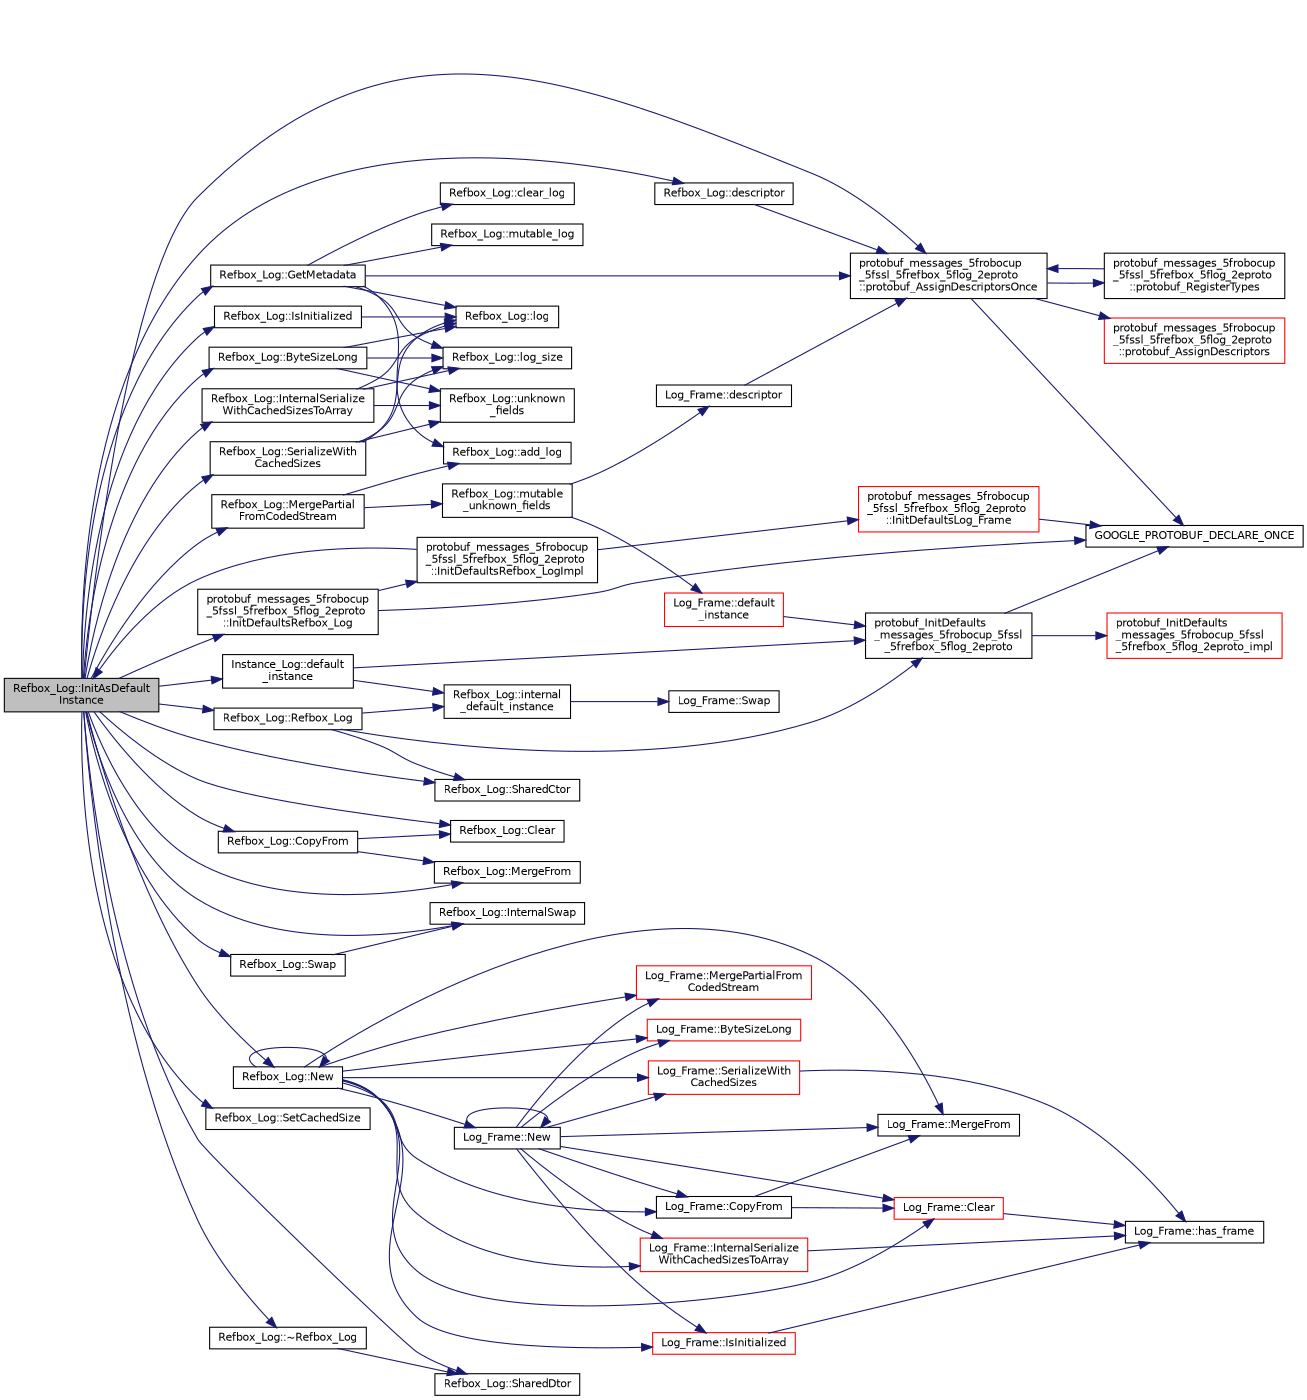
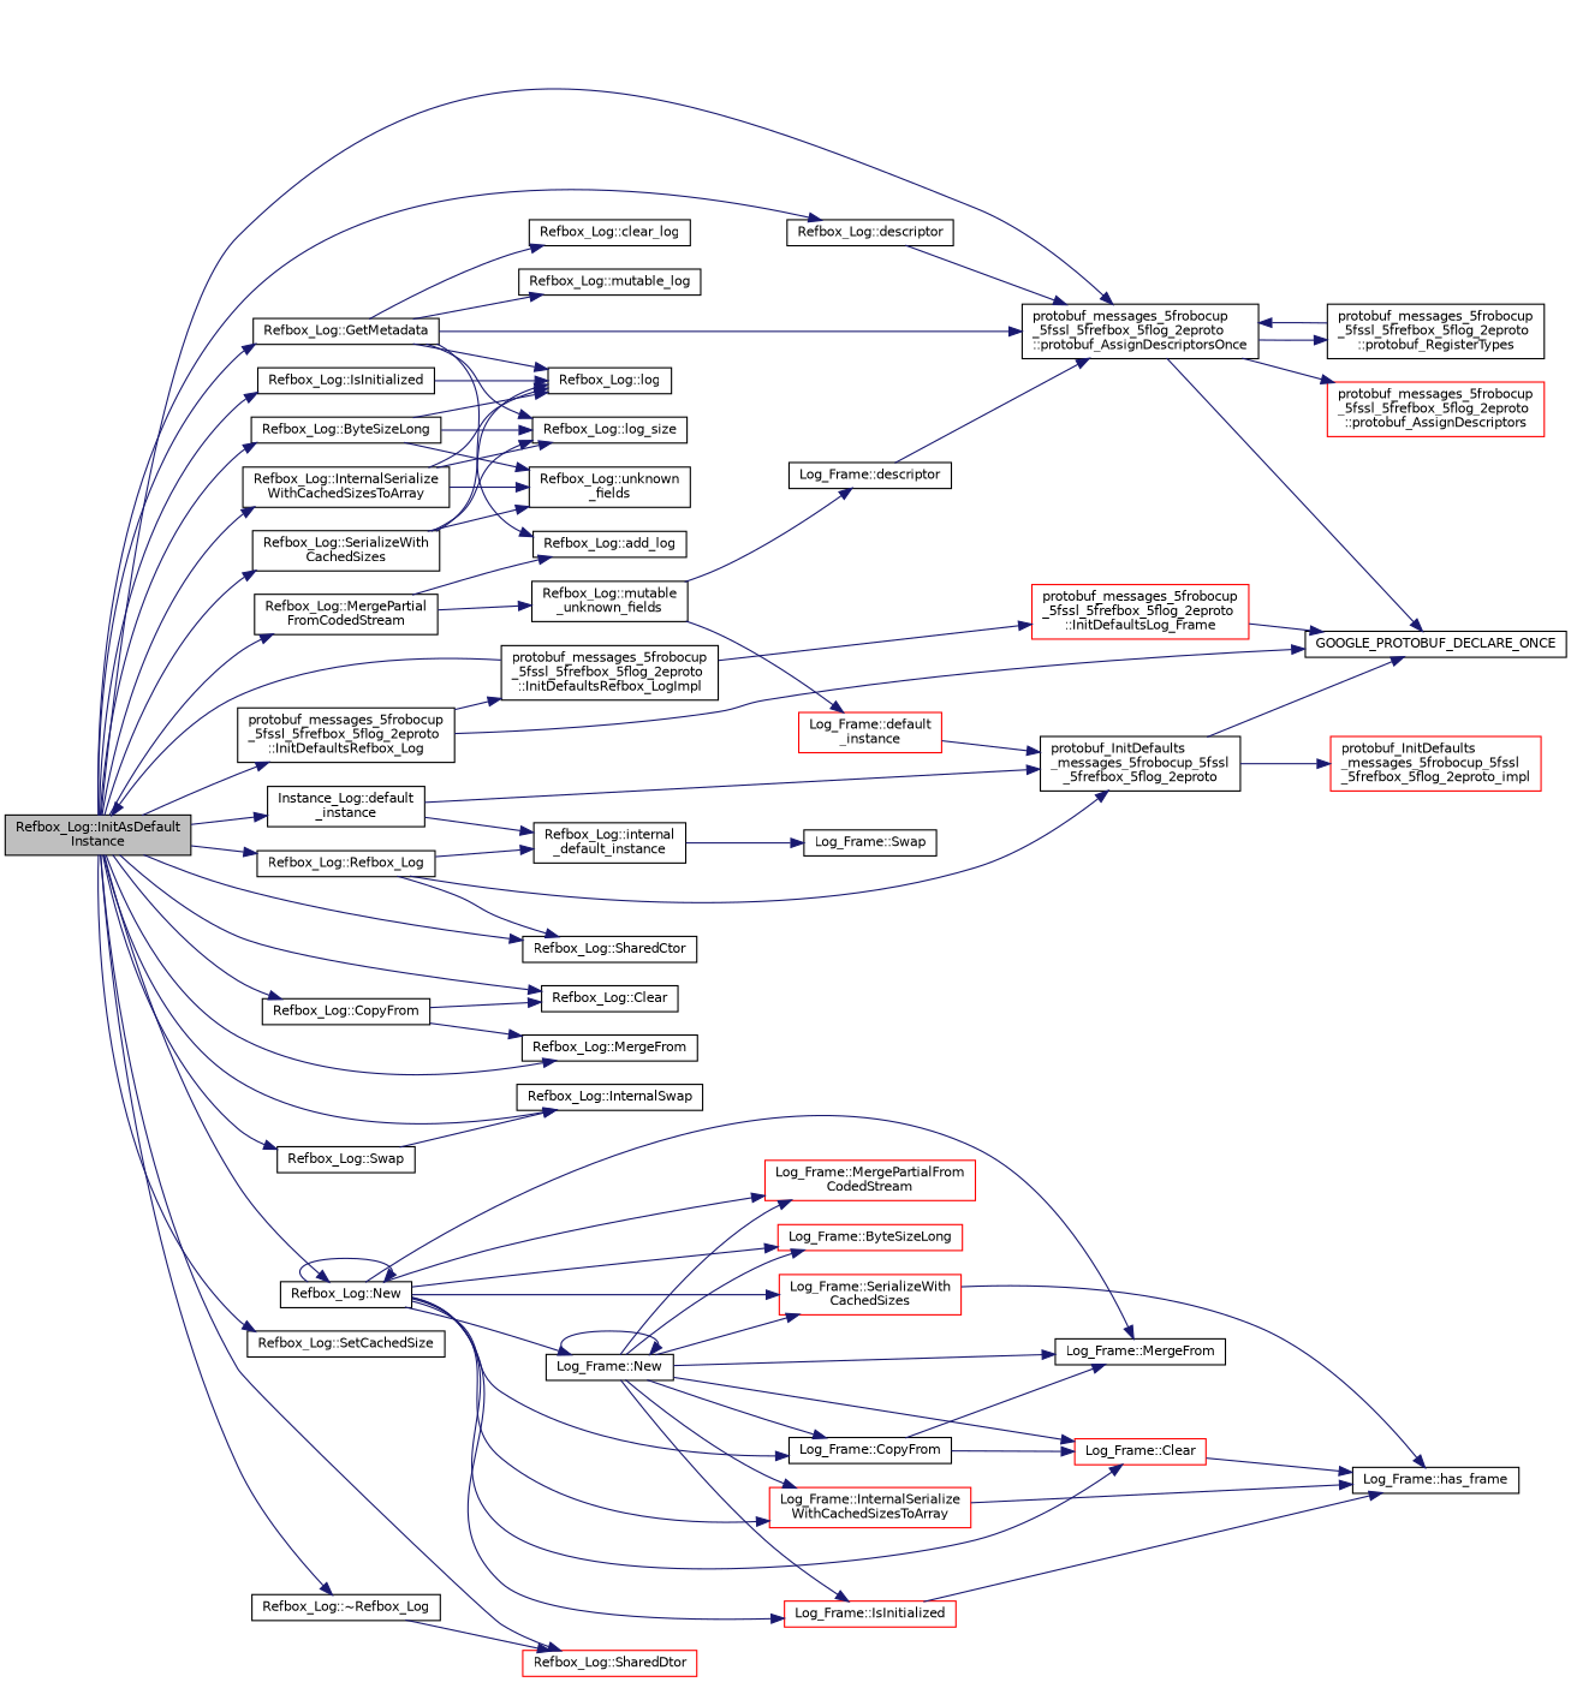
  digraph {
    rankdir=LR
    node [color=black fillcolor=white fontname=Helvetica fontsize=10 shape=record style=filled]
    edge [color=midnightblue fontname=Helvetica fontsize=10 labelfontname=Helvetica labelfontsize=10 style=solid]
    n1 [fillcolor=grey75 fontcolor=black height=0.2 label="Refbox_Log::InitAsDefault\lInstance" width=0.4]
    n2 [height=0.2 label="Refbox_Log::ByteSizeLong" width=0.4]
    n3 [height=0.2 label="Refbox_Log::Clear" width=0.4]
    n4 [height=0.2 label="Refbox_Log::CopyFrom" width=0.4]
    n5 [height=0.2 label="Refbox_Log::MergeFrom" width=0.4]
    n6 [height=0.2 label="Instance_Log::default\l_instance" width=0.4]
    n7 [height=0.2 label="Refbox_Log::descriptor" width=0.4]
    n8 [height=0.2 label="protobuf_messages_5frobocup\l_5fssl_5frefbox_5flog_2eproto\l::protobuf_AssignDescriptorsOnce" width=0.4]
    n9 [height=0.2 label="Refbox_Log::GetMetadata" width=0.4]
    n10 [height=0.2 label="protobuf_messages_5frobocup\l_5fssl_5frefbox_5flog_2eproto\l::InitDefaultsRefbox_Log" width=0.4]
    n11 [height=0.2 label="Refbox_Log::InternalSerialize\lWithCachedSizesToArray" width=0.4]
    n12 [height=0.2 label="Refbox_Log::InternalSwap" width=0.4]
    n13 [height=0.2 label="Refbox_Log::IsInitialized" width=0.4]
    n14 [height=0.2 label="Refbox_Log::MergePartial\lFromCodedStream" width=0.4]
    n15 [height=0.2 label="Refbox_Log::New" width=0.4]
    n16 [height=0.2 label="Refbox_Log::Refbox_Log" width=0.4]
    n17 [height=0.2 label="Refbox_Log::SharedCtor" width=0.4]
    n18 [height=0.2 label="Refbox_Log::SerializeWith\lCachedSizes" width=0.4]
    n19 [height=0.2 label="Refbox_Log::SetCachedSize" width=0.4]
-   n20 [height=0.2 label="Refbox_Log::SharedDtor" width=0.4]
+   n20 [color=red height=0.2 label="Refbox_Log::SharedDtor" width=0.4]
    n21 [height=0.2 label="Refbox_Log::Swap" width=0.4]
    n22 [height=0.2 label="Refbox_Log::~Refbox_Log" width=0.4]
    n23 [height=0.2 label="Refbox_Log::log" width=0.4]
    n24 [height=0.2 label="Refbox_Log::log_size" width=0.4]
    n25 [height=0.2 label="Refbox_Log::unknown\l_fields" width=0.4]
    n26 [height=0.2 label="Refbox_Log::internal\l_default_instance" width=0.4]
    n27 [height=0.2 label="protobuf_InitDefaults\l_messages_5frobocup_5fssl\l_5frefbox_5flog_2eproto" width=0.4]
    n28 [height=0.2 label=GOOGLE_PROTOBUF_DECLARE_ONCE width=0.4]
    n29 [color=red height=0.2 label="protobuf_messages_5frobocup\l_5fssl_5frefbox_5flog_2eproto\l::protobuf_AssignDescriptors" width=0.4]
    n30 [height=0.2 label="protobuf_messages_5frobocup\l_5fssl_5frefbox_5flog_2eproto\l::protobuf_RegisterTypes" width=0.4]
    n31 [height=0.2 label="Refbox_Log::add_log" width=0.4]
    n32 [height=0.2 label="Refbox_Log::clear_log" width=0.4]
    n33 [height=0.2 label="Refbox_Log::mutable_log" width=0.4]
    n34 [height=0.2 label="protobuf_messages_5frobocup\l_5fssl_5frefbox_5flog_2eproto\l::InitDefaultsRefbox_LogImpl" width=0.4]
    n35 [height=0.2 label="Refbox_Log::mutable\l_unknown_fields" width=0.4]
    n36 [height=0.2 label="Log_Frame::New" width=0.4]
    n37 [color=red height=0.2 label="Log_Frame::ByteSizeLong" width=0.4]
    n38 [color=red height=0.2 label="Log_Frame::Clear" width=0.4]
    n39 [height=0.2 label="Log_Frame::CopyFrom" width=0.4]
    n40 [height=0.2 label="Log_Frame::MergeFrom" width=0.4]
    n41 [color=red height=0.2 label="Log_Frame::InternalSerialize\lWithCachedSizesToArray" width=0.4]
    n42 [color=red height=0.2 label="Log_Frame::IsInitialized" width=0.4]
    n43 [color=red height=0.2 label="Log_Frame::MergePartialFrom\lCodedStream" width=0.4]
    n44 [color=red height=0.2 label="Log_Frame::SerializeWith\lCachedSizes" width=0.4]
    n45 [height=0.2 label="Log_Frame::Swap" width=0.4]
    n46 [color=red height=0.2 label="protobuf_InitDefaults\l_messages_5frobocup_5fssl\l_5frefbox_5flog_2eproto_impl" width=0.4]
    n47 [color=red height=0.2 label="protobuf_messages_5frobocup\l_5fssl_5frefbox_5flog_2eproto\l::InitDefaultsLog_Frame" width=0.4]
    n48 [height=0.2 label="Log_Frame::descriptor" width=0.4]
    n49 [color=red height=0.2 label="Log_Frame::default\l_instance" width=0.4]
    n50 [height=0.2 label="Log_Frame::has_frame" width=0.4]
    n1 -> n2
    n1 -> n3
    n1 -> n4
    n1 -> n5
    n1 -> n6
    n1 -> n7
    n1 -> n8
    n1 -> n9
    n1 -> n10
    n1 -> n11
    n1 -> n12
    n1 -> n13
    n1 -> n14
    n1 -> n15
    n1 -> n16
    n1 -> n17
    n1 -> n18
    n1 -> n19
    n1 -> n20
    n1 -> n21
    n1 -> n22
    n2 -> n23
    n2 -> n24
    n2 -> n25
    n4 -> n3
    n4 -> n5
    n6 -> n26
    n6 -> n27
    n7 -> n8
    n8 -> n28
    n8 -> n29
    n8 -> n30
    n9 -> n8
    n9 -> n23
    n9 -> n24
    n9 -> n31
    n9 -> n32
    n9 -> n33
    n10 -> n28
    n10 -> n34
    n11 -> n23
    n11 -> n24
    n11 -> n25
    n13 -> n23
    n14 -> n31
    n14 -> n35
    n15 -> n15
    n15 -> n36
    n15 -> n37
    n15 -> n38
    n15 -> n39
    n15 -> n40
    n15 -> n41
    n15 -> n42
    n15 -> n43
    n15 -> n44
    n16 -> n17
    n16 -> n26
    n16 -> n27
    n18 -> n23
    n18 -> n24
    n18 -> n25
    n21 -> n12
    n22 -> n20
    n26 -> n45
    n27 -> n28
    n27 -> n46
    n30 -> n8
    n34 -> n1
    n34 -> n47
    n35 -> n48
    n35 -> n49
    n36 -> n36
    n36 -> n37
    n36 -> n38
    n36 -> n39
    n36 -> n40
    n36 -> n41
    n36 -> n42
    n36 -> n43
    n36 -> n44
    n38 -> n50
    n39 -> n38
    n39 -> n40
    n41 -> n50
    n42 -> n50
    n44 -> n50
    n47 -> n28
    n48 -> n8
    n49 -> n27
  }
